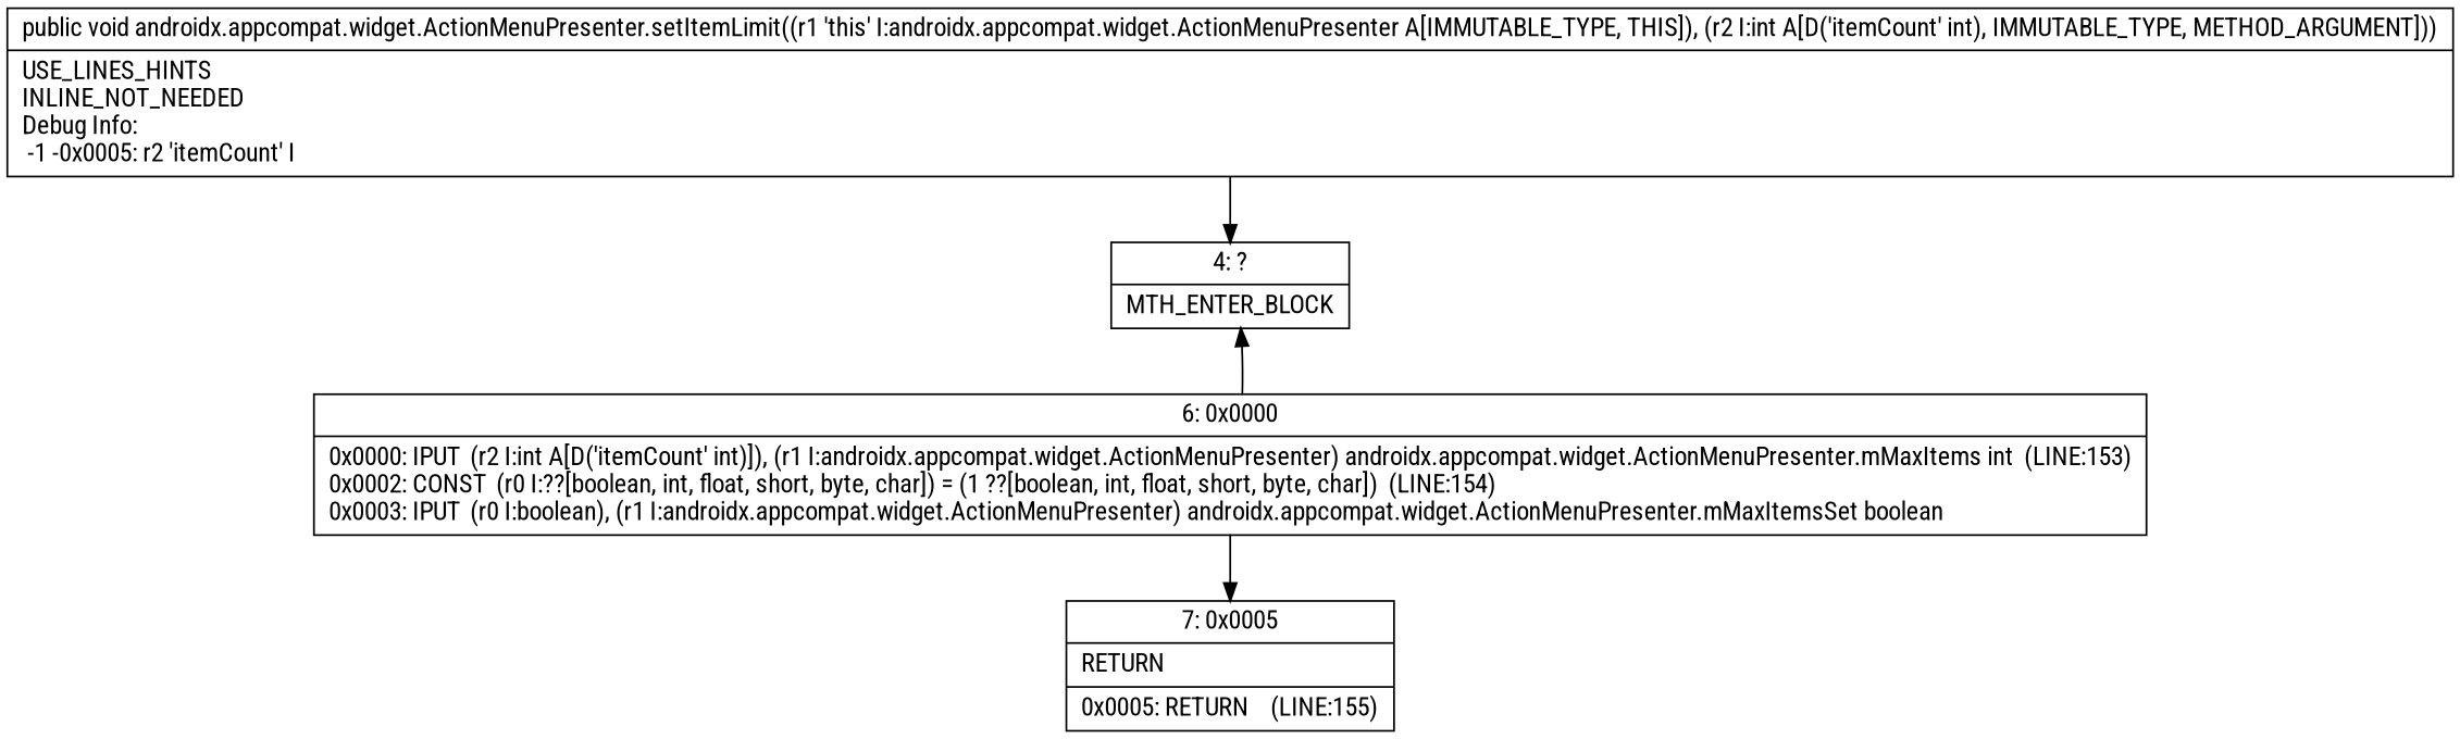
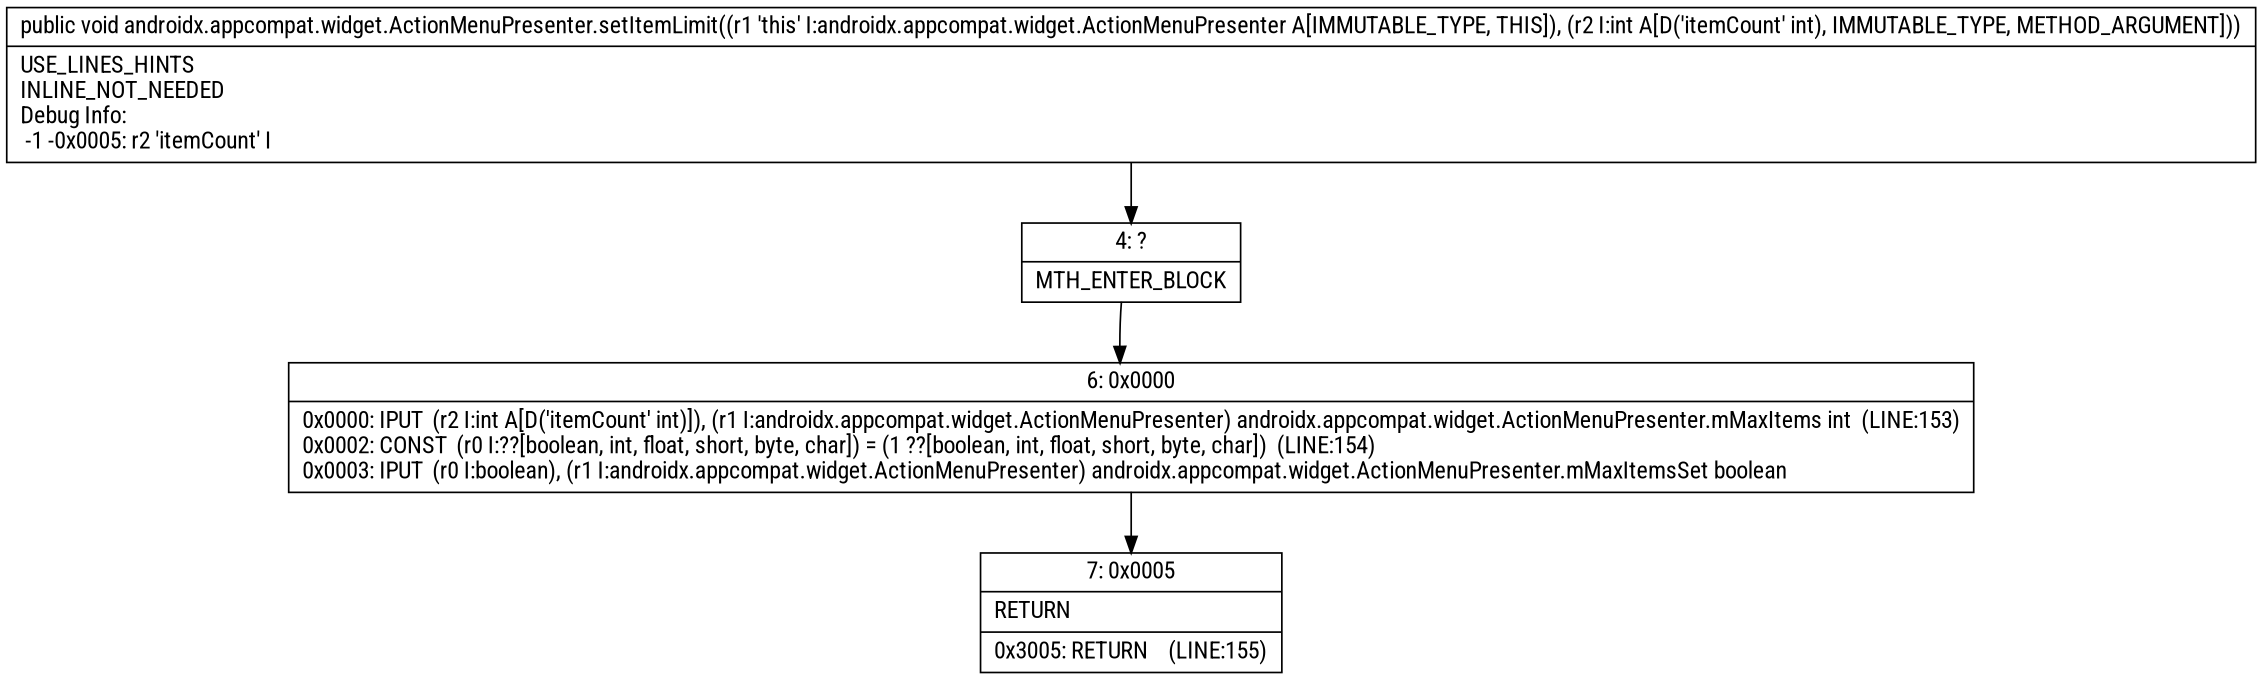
  digraph {
    fontname="Roboto Condensed"
    node [fontname="Roboto Condensed" shape=record]
    edge [fontname="Roboto Condensed"]
    n1 [label="{4\:\ ?|MTH_ENTER_BLOCK\l}"]
    n2 [label="{6\:\ 0x0000|0x0000: IPUT  (r2 I:int A[D('itemCount' int)]), (r1 I:androidx.appcompat.widget.ActionMenuPresenter) androidx.appcompat.widget.ActionMenuPresenter.mMaxItems int  (LINE:153)\l0x0002: CONST  (r0 I:??[boolean, int, float, short, byte, char]) = (1 ??[boolean, int, float, short, byte, char])  (LINE:154)\l0x0003: IPUT  (r0 I:boolean), (r1 I:androidx.appcompat.widget.ActionMenuPresenter) androidx.appcompat.widget.ActionMenuPresenter.mMaxItemsSet boolean \l}"]
-   n3 [label="{7\:\ 0x0005|RETURN\l|0x0005: RETURN    (LINE:155)\l}"]
+   n3 [label="{7\:\ 0x0005|RETURN\l|0x3005: RETURN    (LINE:155)\l}"]
    n4 [label="{public void androidx.appcompat.widget.ActionMenuPresenter.setItemLimit((r1 'this' I:androidx.appcompat.widget.ActionMenuPresenter A[IMMUTABLE_TYPE, THIS]), (r2 I:int A[D('itemCount' int), IMMUTABLE_TYPE, METHOD_ARGUMENT]))  | USE_LINES_HINTS\lINLINE_NOT_NEEDED\lDebug Info:\l  \-1 \-0x0005: r2 'itemCount' I\l}"]
-   n2 -> n1
+   n1 -> n2
    n2 -> n3
    n4 -> n1
  }
